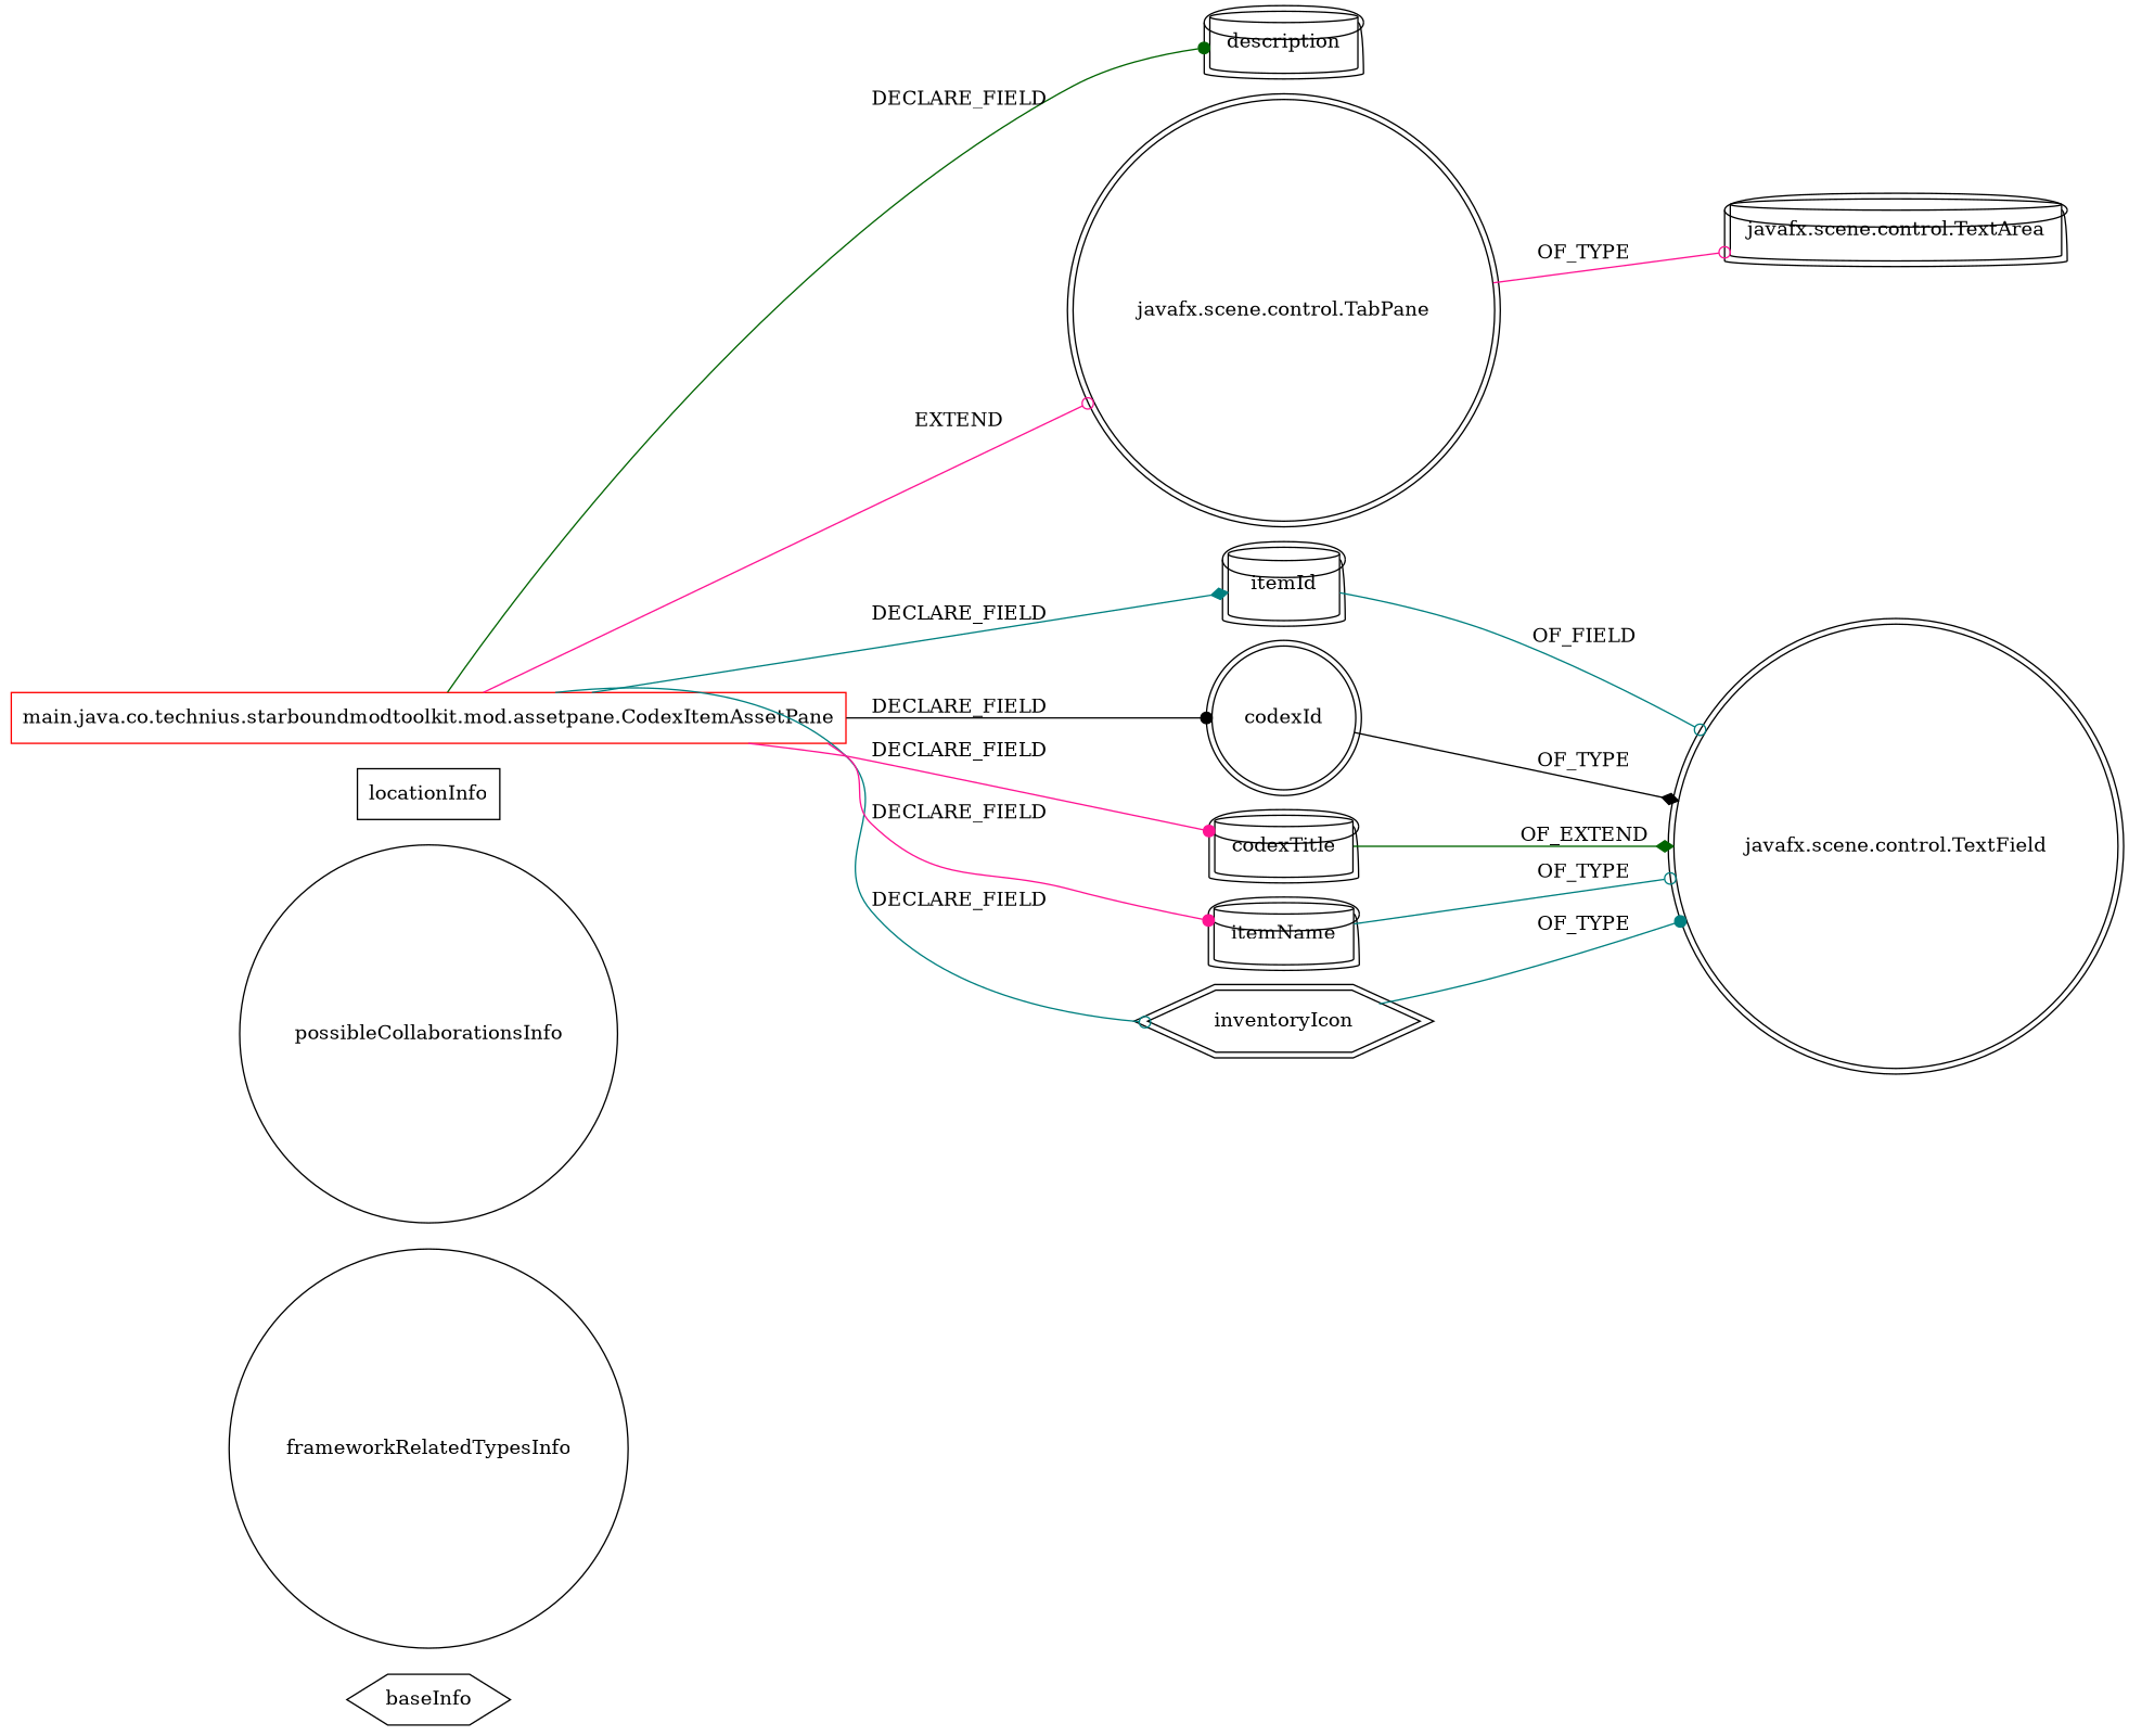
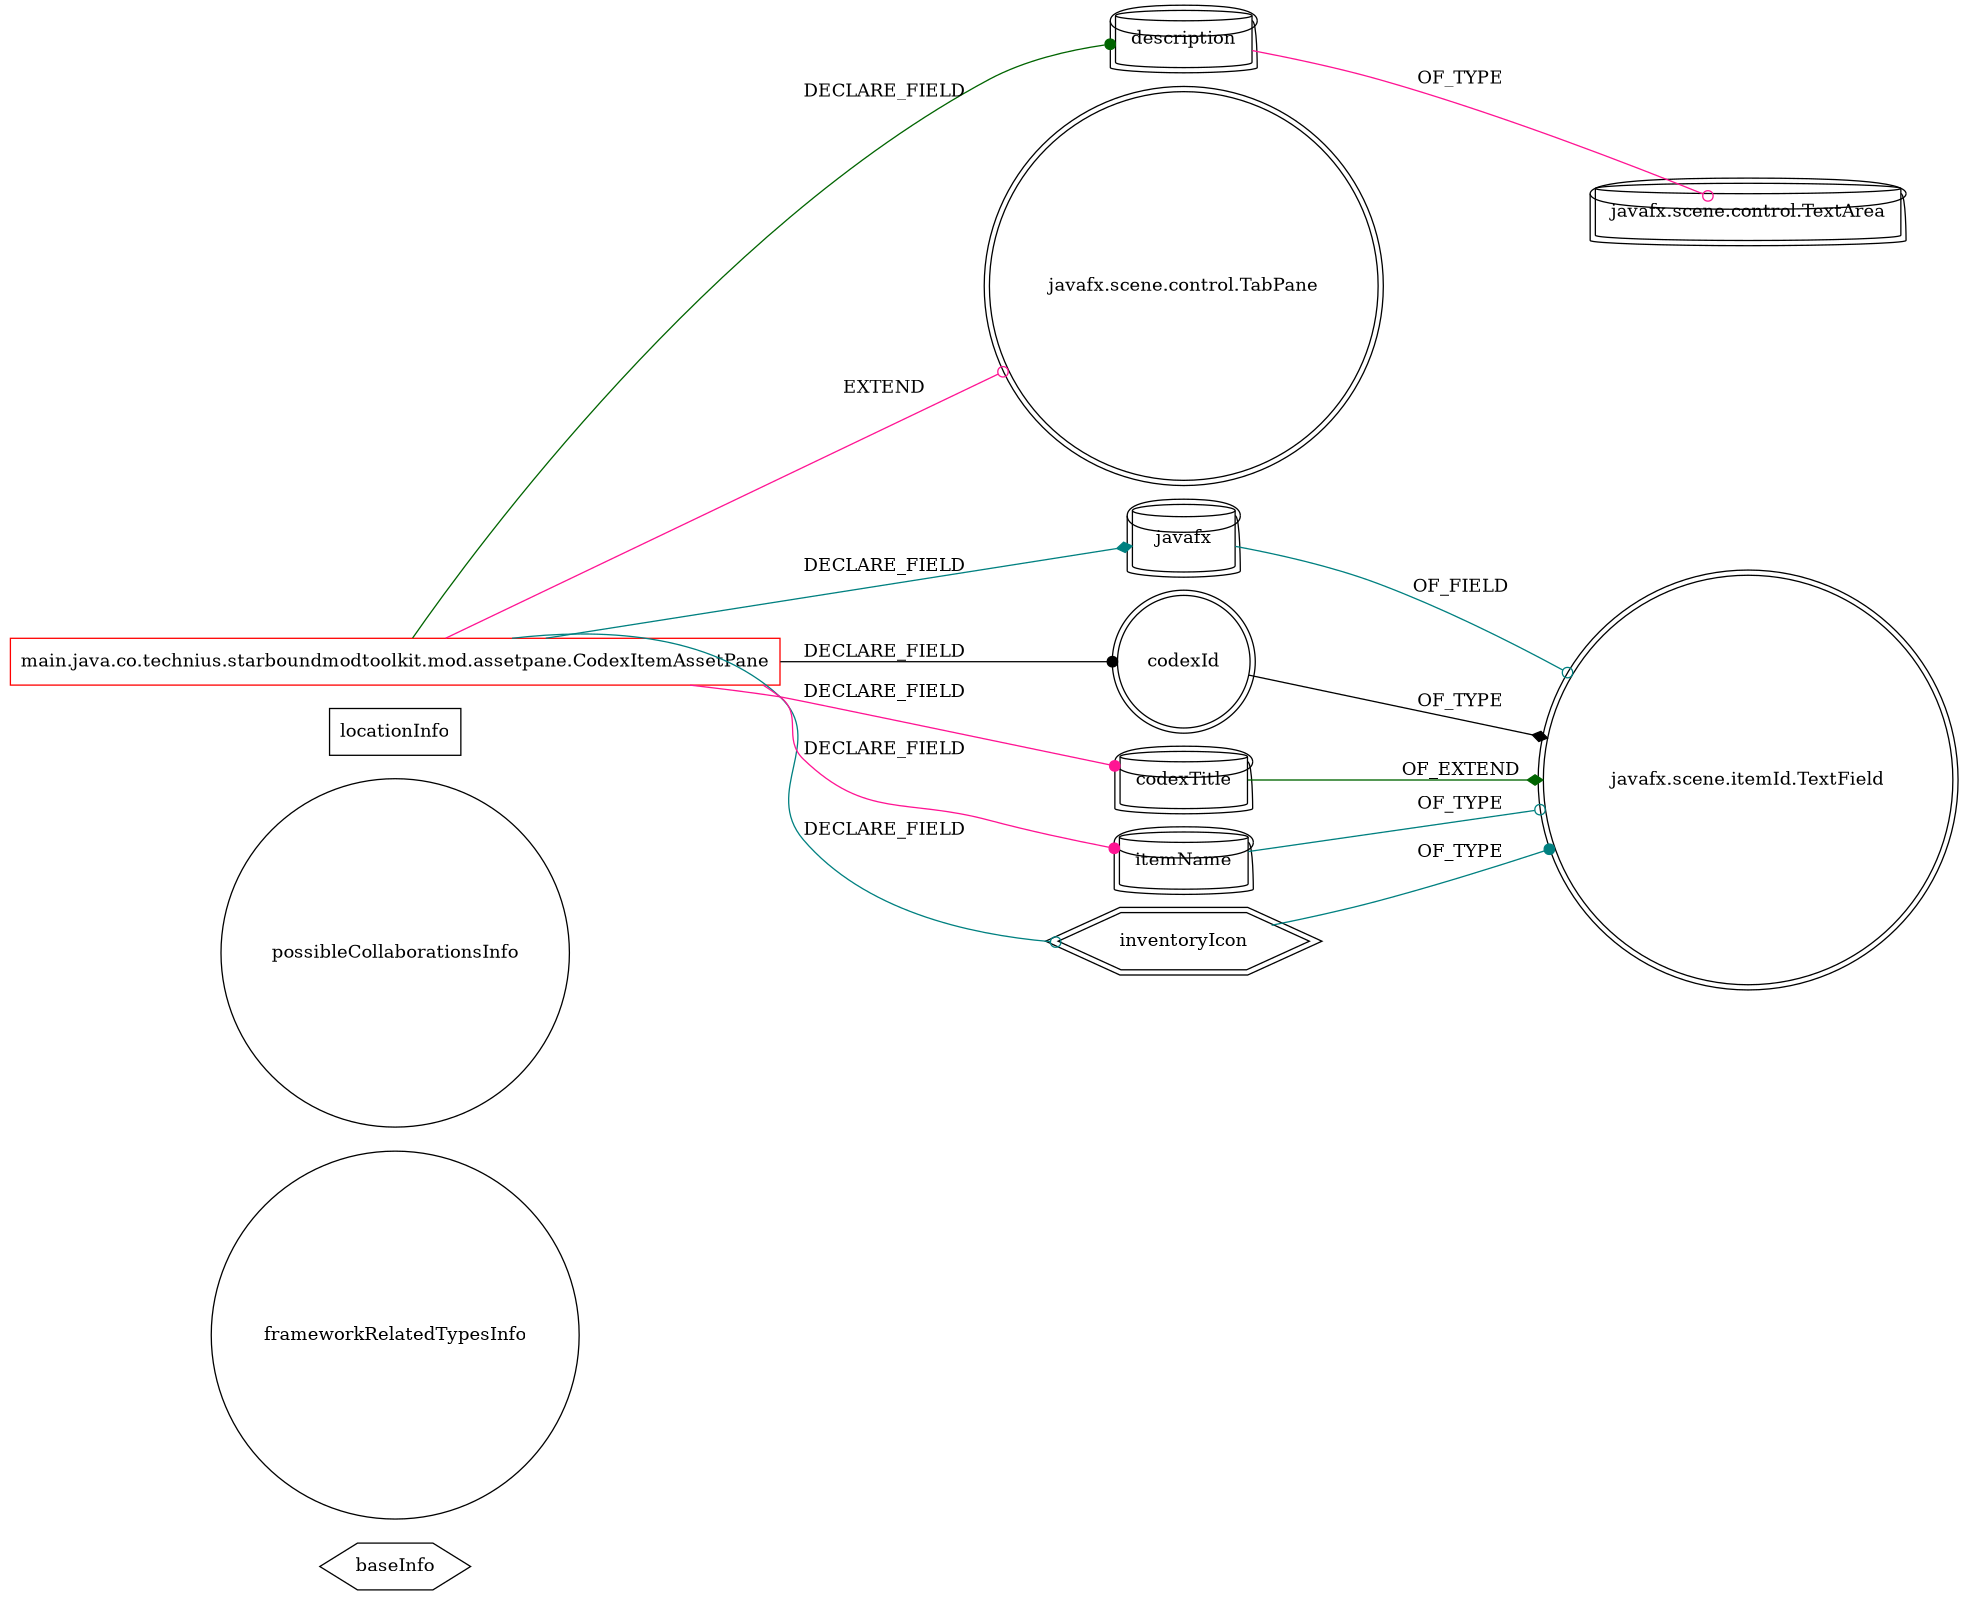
  digraph {
    rankdir=LR
    node [shape=circle isFrameworkType=true vertexType=FIELD_DECLARATION peripheries=2]
    edge [arrowhead=odot color=teal]
    baseInfo [category=extension_graph graphId=1438 isAnonymous=false possibleRelation=false shape=hexagon isFrameworkType="" vertexType="" peripheries=""]
    frameworkRelatedTypesInfo [0="javafx.scene.control.TabPane" isFrameworkType="" vertexType="" peripheries=""]
    possibleCollaborationsInfo [isFrameworkType="" vertexType="" peripheries=""]
    locationInfo [contextSignature=CodexItemAssetPane filePath="/Technius-Starbound-Mod-Toolkit/Starbound-Mod-Toolkit-master/src/main/java/co/technius/starboundmodtoolkit/mod/assetpane/CodexItemAssetPane.java" graphId=1438 projectName="Technius-Starbound-Mod-Toolkit" shape=box isFrameworkType="" vertexType="" peripheries=""]
    n5 [color=red isFrameworkType=false label="main.java.co.technius.starboundmodtoolkit.mod.assetpane.CodexItemAssetPane" shape=box vertexType=ROOT_CLIENT_CLASS_DECLARATION peripheries=""]
    n6 [label="javafx.scene.control.TabPane" vertexType=FRAMEWORK_CLASS_TYPE]
    n7 [label=codexId]
    n8 [label=codexTitle shape=cylinder]
    n9 [label=description shape=cylinder]
    n10 [label=inventoryIcon shape=hexagon]
-   n11 [label=itemId shape=cylinder]
+   n11 [label=javafx shape=cylinder]
    n12 [label=itemName shape=cylinder]
-   n13 [label="javafx.scene.control.TextField" vertexType=FRAMEWORK_CLASS_TYPE]
+   n13 [label="javafx.scene.itemId.TextField" vertexType=FRAMEWORK_CLASS_TYPE]
    n14 [label="javafx.scene.control.TextArea" shape=cylinder vertexType=FRAMEWORK_CLASS_TYPE]
    n5 -> n6 [color=deeppink label=EXTEND]
    n5 -> n7 [arrowhead=dot color=black label=DECLARE_FIELD]
    n5 -> n8 [arrowhead=dot color=deeppink label=DECLARE_FIELD]
    n5 -> n9 [arrowhead=dot color=darkgreen label=DECLARE_FIELD]
    n5 -> n10 [label=DECLARE_FIELD]
    n5 -> n11 [arrowhead=diamond label=DECLARE_FIELD]
    n5 -> n12 [arrowhead=dot color=deeppink label=DECLARE_FIELD]
    n7 -> n13 [arrowhead=diamond color=black label=OF_TYPE]
    n8 -> n13 [arrowhead=diamond color=darkgreen label=OF_EXTEND]
-   n6 -> n14 [color=deeppink label=OF_TYPE]
+   n9 -> n14 [color=deeppink label=OF_TYPE]
    n10 -> n13 [arrowhead=dot label=OF_TYPE]
    n11 -> n13 [label=OF_FIELD]
    n12 -> n13 [label=OF_TYPE]
  }
